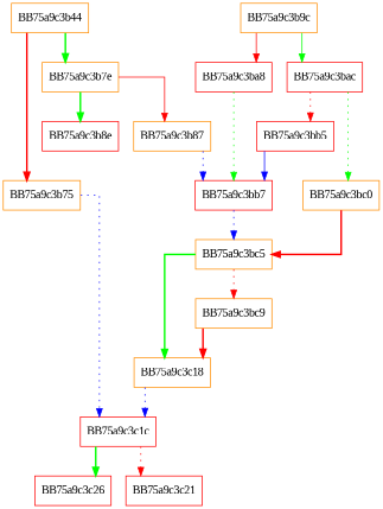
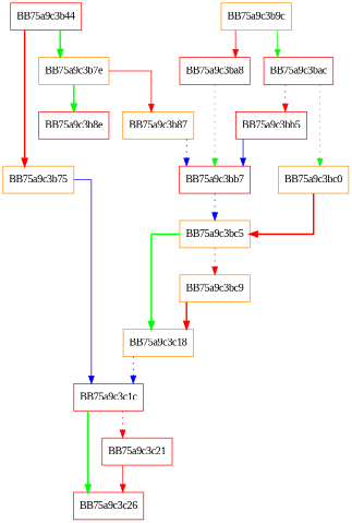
  digraph {
    fontname="Liberation Serif"
    splines=ortho
    node [color=red fontname="Liberation Serif" shape=box]
    edge [color=red fontname="Liberation Serif" style=dotted]
    BB75a9c3b7e [color=darkorange]
-   BB75a9c3b44 [color=darkorange]
+   BB75a9c3b44
    BB75a9c3b75 [color=darkorange]
    BB75a9c3b8e
    BB75a9c3b87 [color=darkorange]
    BB75a9c3c1c
    BB75a9c3bb7
    BB75a9c3c26
    BB75a9c3c21
    BB75a9c3bc0 [color=darkorange]
    BB75a9c3bac
    BB75a9c3bb5
    BB75a9c3b9c [color=darkorange]
    BB75a9c3ba8
    BB75a9c3bc5 [color=darkorange]
    BB75a9c3c18 [color=darkorange]
    BB75a9c3bc9 [color=darkorange]
    BB75a9c3b7e -> BB75a9c3b8e [color=green style=bold]
    BB75a9c3b7e -> BB75a9c3b87 [style=solid]
    BB75a9c3b44 -> BB75a9c3b7e [color=green style=bold]
    BB75a9c3b44 -> BB75a9c3b75 [style=bold]
-   BB75a9c3b75 -> BB75a9c3c1c [color=blue]
+   BB75a9c3b75 -> BB75a9c3c1c [color=blue style=solid]
    BB75a9c3b87 -> BB75a9c3bb7 [color=blue]
    BB75a9c3c1c -> BB75a9c3c26 [color=green style=bold]
    BB75a9c3c1c -> BB75a9c3c21
    BB75a9c3bb7 -> BB75a9c3bc5 [color=blue]
+   BB75a9c3c21 -> BB75a9c3c26 [style=solid]
    BB75a9c3bc0 -> BB75a9c3bc5 [style=bold]
    BB75a9c3bac -> BB75a9c3bc0 [color=green]
    BB75a9c3bac -> BB75a9c3bb5
    BB75a9c3bb5 -> BB75a9c3bb7 [color=blue style=solid]
    BB75a9c3b9c -> BB75a9c3bac [color=green style=solid]
    BB75a9c3b9c -> BB75a9c3ba8 [style=solid]
    BB75a9c3ba8 -> BB75a9c3bb7 [color=green]
    BB75a9c3bc5 -> BB75a9c3c18 [color=green style=bold]
    BB75a9c3bc5 -> BB75a9c3bc9
    BB75a9c3c18 -> BB75a9c3c1c [color=blue]
    BB75a9c3bc9 -> BB75a9c3c18 [style=bold]
  }
